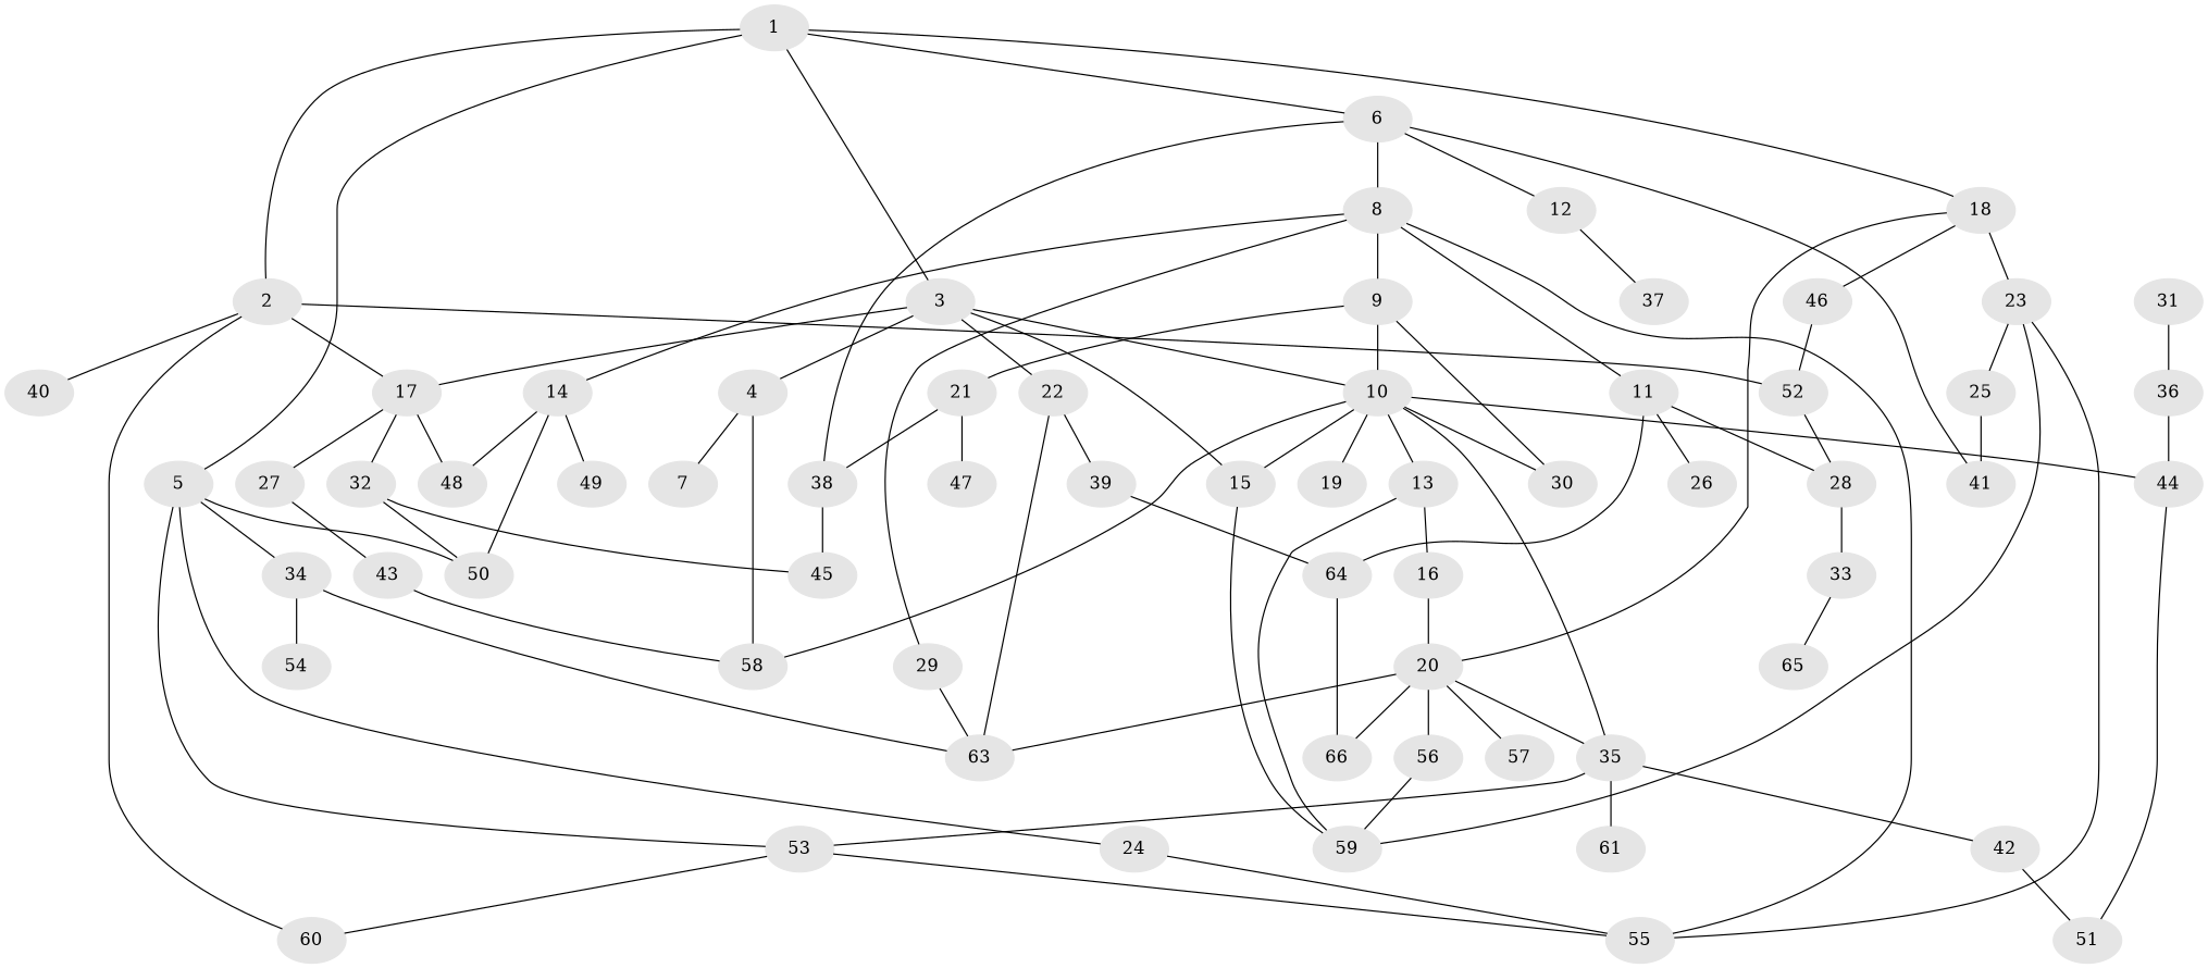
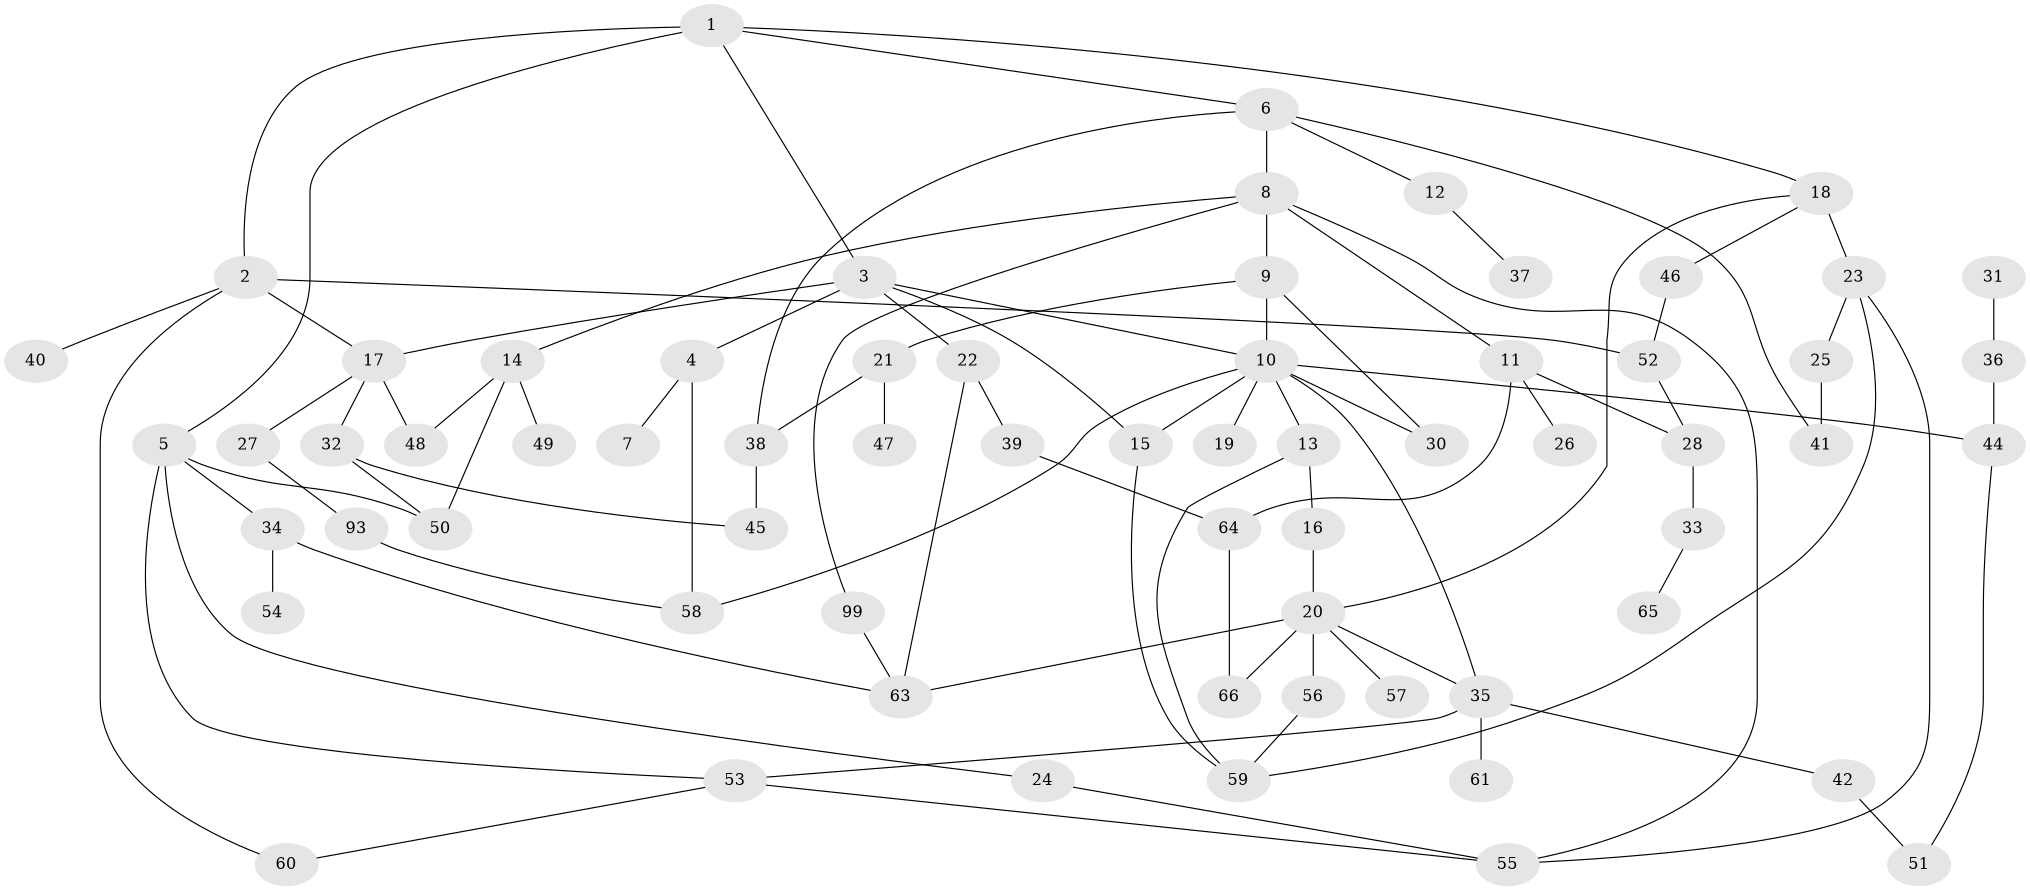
  graph {
    node [color=gray90 style=filled]
    1
    2
    3
    5
    6
    18
    17
    40
    52
    60
    4
    10
    15
    22
    24
    34
    50
    53
    8
    12
    38
    41
    20
    23
    46
    48
    27
    32
    28
    7
    58
    30
    13
    19
    35
    44
    59
    63
    39
    55
    54
    9
    11
    14
-   29
+   29 [label=99]
    37
    45
    21
    26
    64
    49
    47
    16
    42
    61
    51
    33
    66
    31
    36
    56
    57
-   43
+   43 [label=93]
    25
    65
    1 -- 2
    1 -- 3
    1 -- 5
    1 -- 6
    1 -- 18
    2 -- 17
    2 -- 40
    2 -- 52
    2 -- 60
    3 -- 17
    3 -- 4
    3 -- 10
    3 -- 15
    3 -- 22
    5 -- 24
    5 -- 34
    5 -- 50
    5 -- 53
    6 -- 8
    6 -- 12
    6 -- 38
    6 -- 41
    18 -- 20
    18 -- 23
    18 -- 46
    17 -- 48
    17 -- 27
    17 -- 32
    52 -- 28
    4 -- 7
    4 -- 58
    10 -- 15
    10 -- 58
    10 -- 30
    10 -- 13
    10 -- 19
    10 -- 35
    10 -- 44
    15 -- 59
    22 -- 63
    22 -- 39
    24 -- 55
    34 -- 63
    34 -- 54
    53 -- 60
    53 -- 55
    8 -- 55
    8 -- 9
    8 -- 11
    8 -- 14
    8 -- 29
    12 -- 37
    38 -- 45
    20 -- 35
    20 -- 63
    20 -- 66
    20 -- 56
    20 -- 57
    23 -- 59
    23 -- 55
    23 -- 25
    46 -- 52
    27 -- 43
    32 -- 50
    32 -- 45
    28 -- 33
    13 -- 59
    13 -- 16
    35 -- 53
    35 -- 42
    35 -- 61
    44 -- 51
    39 -- 64
    9 -- 10
    9 -- 30
    9 -- 21
    11 -- 28
    11 -- 26
    11 -- 64
    14 -- 50
    14 -- 48
    14 -- 49
    29 -- 63
    21 -- 38
    21 -- 47
    64 -- 66
    16 -- 20
    42 -- 51
    33 -- 65
    31 -- 36
    36 -- 44
    56 -- 59
    43 -- 58
    25 -- 41
  }
